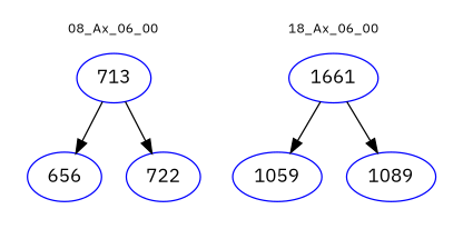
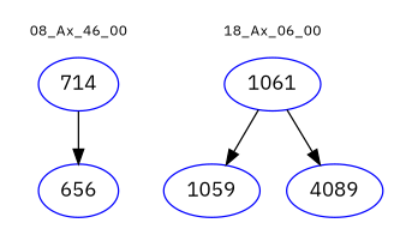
  digraph {
    fontname="IBM Plex Sans"
    node [color=blue fontname="IBM Plex Sans"]
    edge [color=black fontname="IBM Plex Sans"]
-   n1 [label=713]
+   n1 [label=714]
    n2 [label=656]
-   n3 [label=722]
-   n4 [label=1661]
+   n4 [label=1061]
    n5 [label=1059]
-   n6 [label=1089]
+   n6 [label=4089]
    subgraph cluster_1 {
      color=white
      fontsize=10
-     label="08_Ax_06_00"
+     label="08_Ax_46_00"
      n1
      n2
-     n3
    }
    subgraph cluster_2 {
      color=white
      fontsize=10
      label="18_Ax_06_00"
      n4
      n5
      n6
    }
    n1 -> n2
-   n1 -> n3
    n4 -> n5
    n4 -> n6
  }
